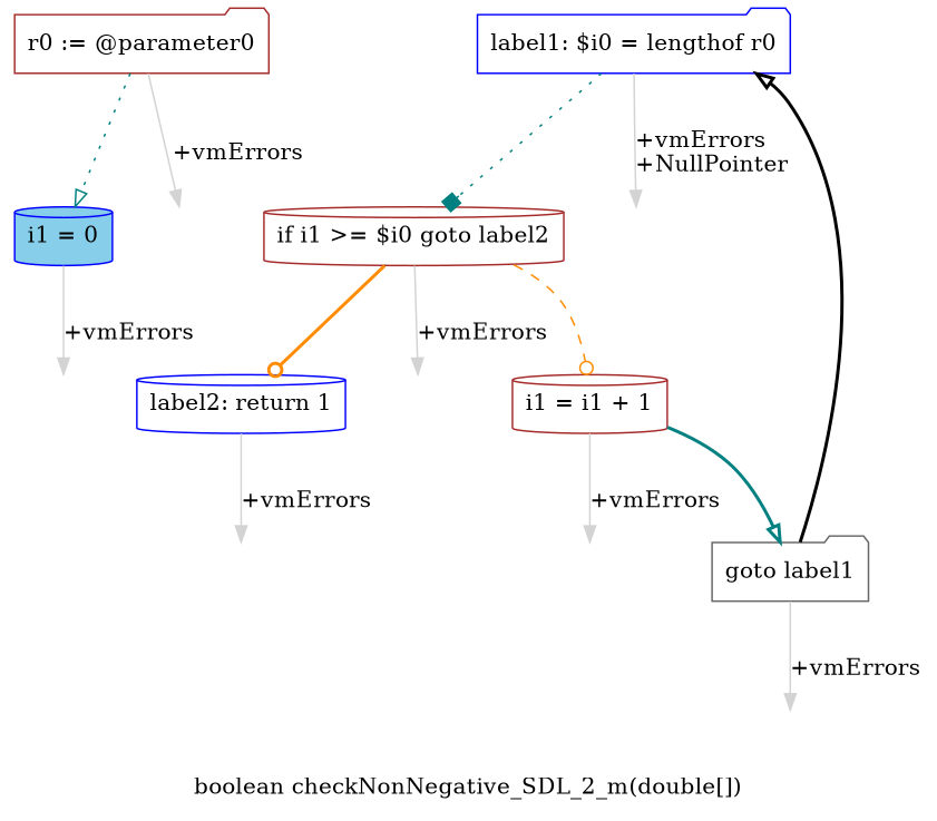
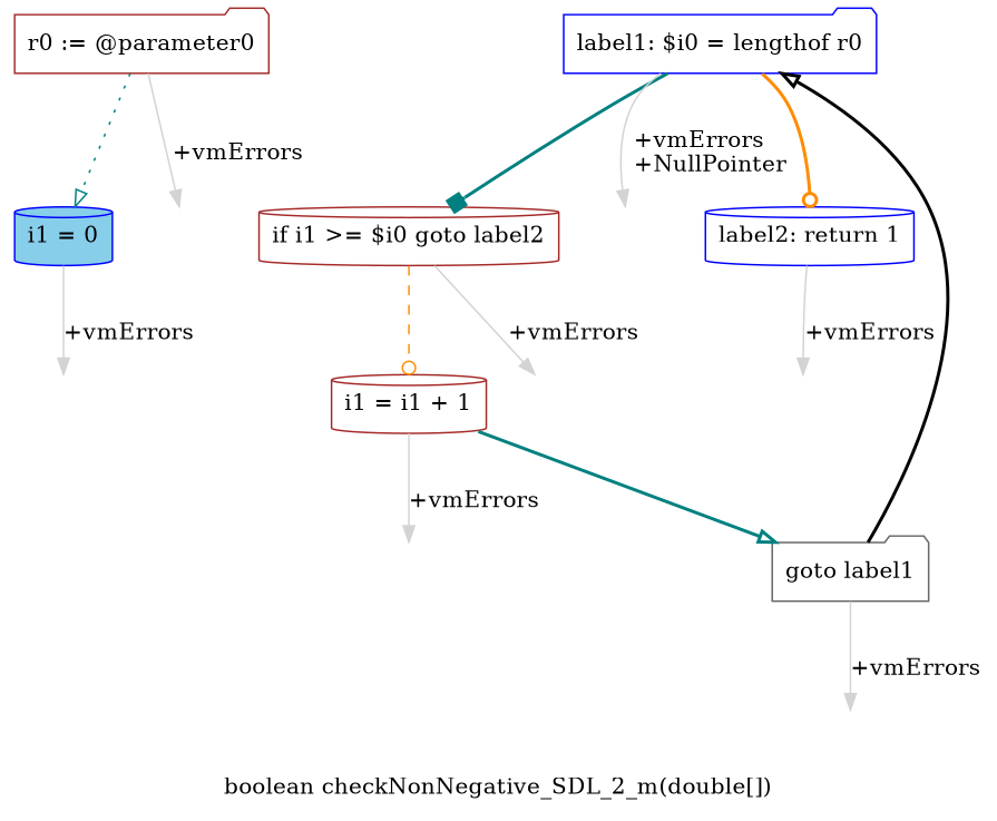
  digraph {
    label="boolean checkNonNegative_SDL_2_m(double[])"
    node [shape=box style=filled]
    edge [color=lightgray]
    n1 [color=brown fillcolor=white label="r0 := @parameter0" shape=folder]
    n2 [color=blue fillcolor=skyblue label="i1 = 0" shape=cylinder]
    n3 [label=Esc style=invis]
    n4 [label=Esc style=invis]
    n5 [color=blue fillcolor=white label="label1: $i0 = lengthof r0" shape=folder]
    n6 [color=brown fillcolor=white label="if i1 >= $i0 goto label2" shape=cylinder]
    n7 [label=Esc style=invis]
    n8 [color=brown fillcolor=white label="i1 = i1 + 1" shape=cylinder]
    n9 [color=blue fillcolor=white label="label2: return 1" shape=cylinder]
    n10 [label=Esc style=invis]
    n11 [color=gray40 fillcolor=white label="goto label1" shape=folder]
    n12 [label=Esc style=invis]
    n13 [label=Esc style=invis]
    n14 [label=Esc style=invis]
    n1 -> n2 [arrowhead=onormal color=teal style=dotted]
    n1 -> n3 [label="\l+vmErrors"]
    n2 -> n4 [label="\l+vmErrors"]
-   n5 -> n6 [arrowhead=box color=teal style=dotted]
+   n5 -> n6 [arrowhead=box color=teal style=bold]
    n5 -> n7 [label="\l+vmErrors\l+NullPointer"]
    n6 -> n8 [arrowhead=odot color=darkorange style=dashed]
-   n6 -> n9 [arrowhead=odot color=darkorange style=bold]
+   n5 -> n9 [arrowhead=odot color=darkorange style=bold]
    n6 -> n10 [label="\l+vmErrors"]
    n8 -> n11 [arrowhead=onormal color=teal style=bold]
    n8 -> n12 [label="\l+vmErrors"]
    n9 -> n13 [label="\l+vmErrors"]
    n11 -> n5 [arrowhead=onormal color=black style=bold]
    n11 -> n14 [label="\l+vmErrors"]
  }
